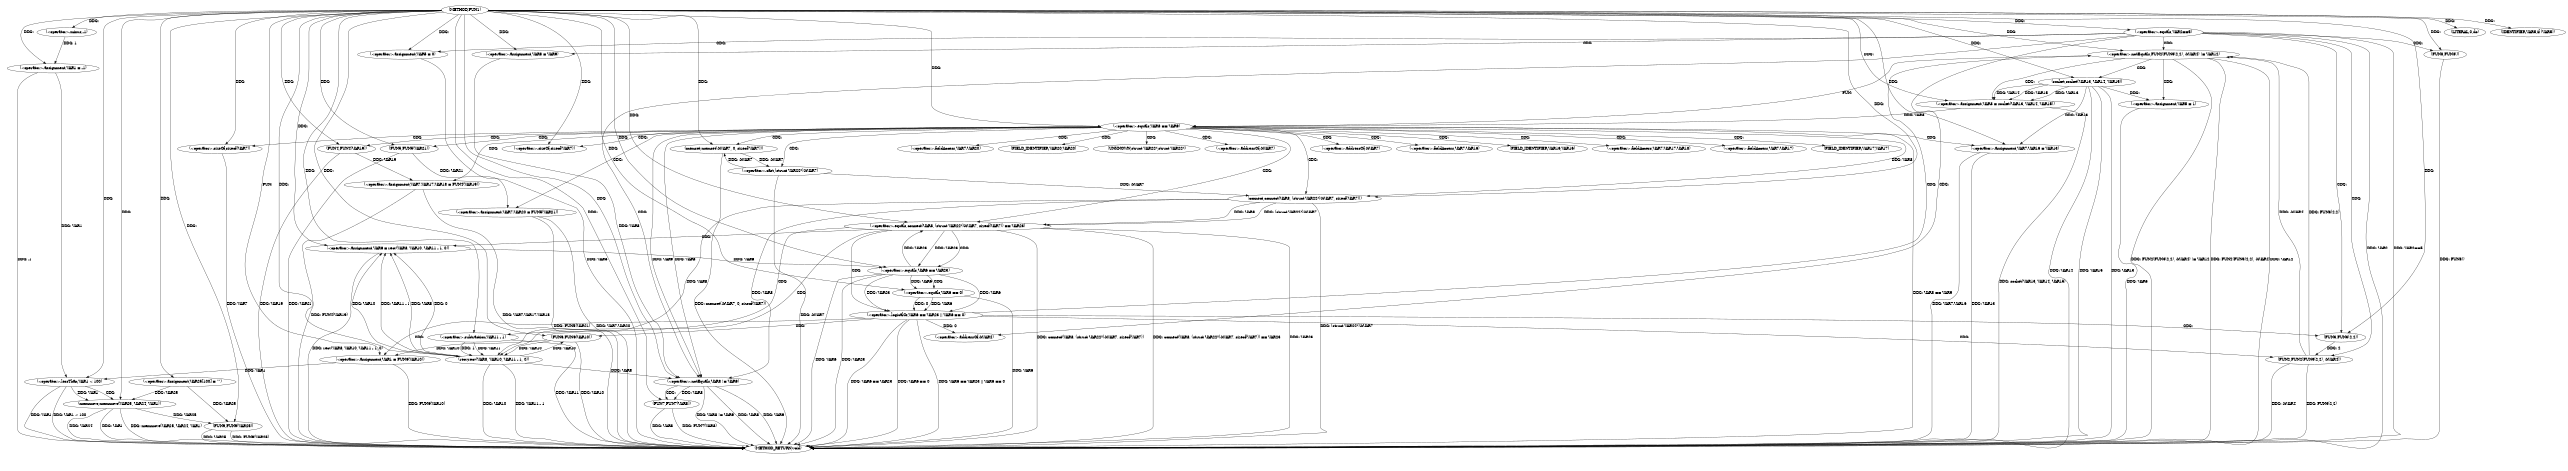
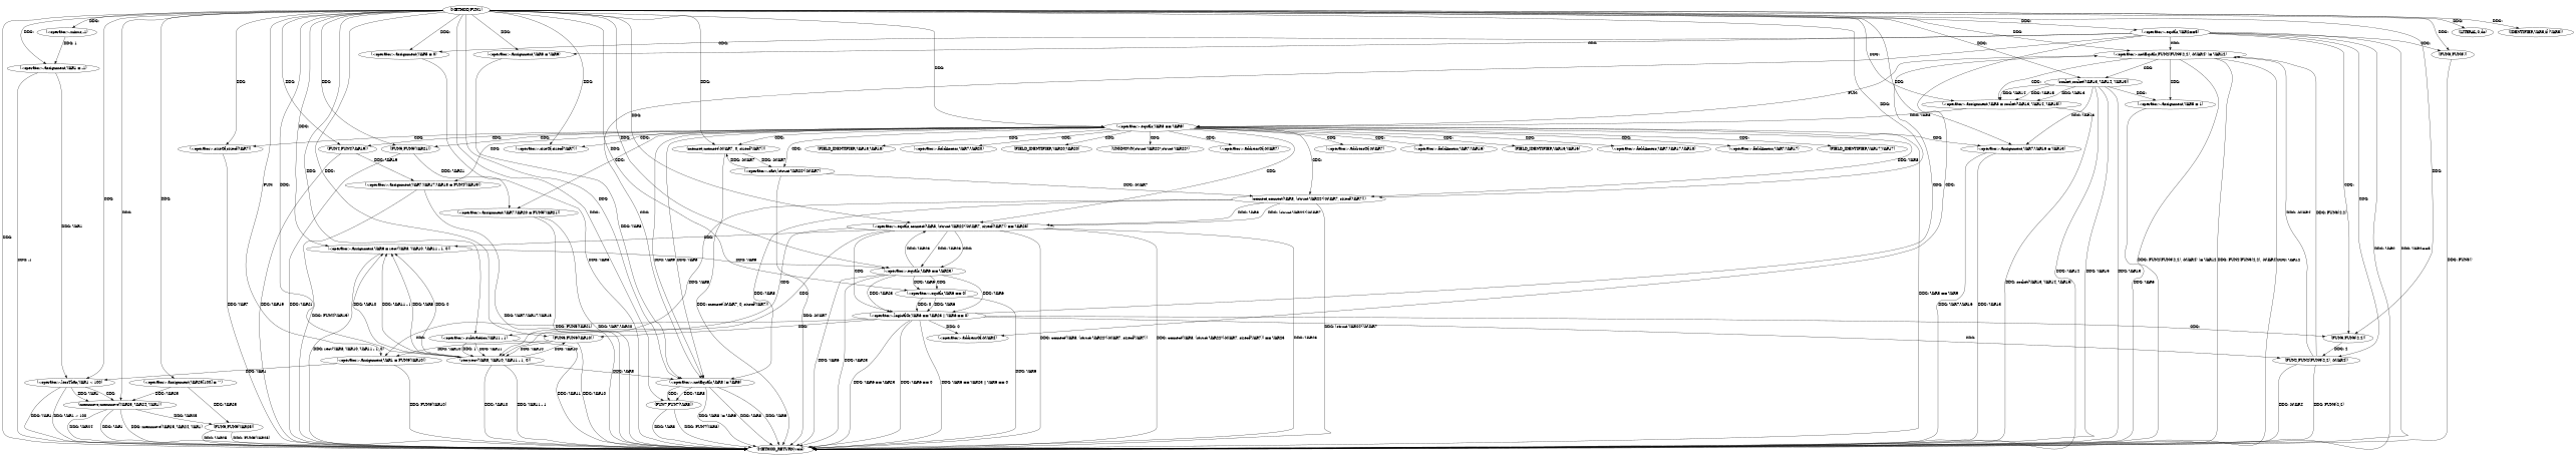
  digraph {
    n1 [label="(METHOD,FUN1)"]
    n2 [label="(<operator>.assignment,VAR1 = -1)"]
    n3 [label="(<operator>.minus,-1)"]
    n4 [label="(<operator>.equals,VAR2==5)"]
    n5 [label="(<operator>.assignment,VAR5 = 0)"]
    n6 [label="(<operator>.assignment,VAR8 = VAR9)"]
    n7 [label="(<operator>.notEquals,FUN2(FUN3(2,2), &VAR4) != VAR12)"]
    n8 [label="(FUN3,FUN3(2,2))"]
    n9 [label="(<operator>.assignment,VAR8 = socket(VAR13, VAR14, VAR15))"]
    n10 [label="(socket,socket(VAR13, VAR14, VAR15))"]
    n11 [label="(<operator>.equals,VAR8 == VAR9)"]
    n12 [label="(memset,memset(&VAR7, 0, sizeof(VAR7)))"]
    n13 [label="(<operator>.sizeOf,sizeof(VAR7))"]
    n14 [label="(<operator>.assignment,VAR7.VAR16 = VAR13)"]
    n15 [label="(FUN4,FUN4(VAR19))"]
    n16 [label="(FUN5,FUN5(VAR21))"]
    n17 [label="(<operator>.equals,connect(VAR8, (struct VAR22*)&VAR7, sizeof(VAR7)) == VAR23)"]
    n18 [label="(connect,connect(VAR8, (struct VAR22*)&VAR7, sizeof(VAR7)))"]
    n19 [label="(<operator>.sizeOf,sizeof(VAR7))"]
    n20 [label="(<operator>.assignment,VAR6 = recv(VAR8, VAR10, VAR11 - 1, 0))"]
    n21 [label="(recv,recv(VAR8, VAR10, VAR11 - 1, 0))"]
    n22 [label="(<operator>.subtraction,VAR11 - 1)"]
    n23 [label="(<operator>.equals,VAR6 == VAR23)"]
    n24 [label="(<operator>.equals,VAR6 == 0)"]
    n25 [label="(<operator>.assignment,VAR1 = FUN6(VAR10))"]
    n26 [label="(FUN6,FUN6(VAR10))"]
    n27 [label="(LITERAL,0,do)"]
    n28 [label="(<operator>.notEquals,VAR8 != VAR9)"]
    n29 [label="(FUN7,FUN7(VAR8))"]
    n30 [label="(IDENTIFIER,VAR5,if (VAR5))"]
    n31 [label="(FUN8,FUN8())"]
    n32 [label="(<operator>.assignment,VAR25[100] = \"\")"]
    n33 [label="(<operator>.lessThan,VAR1 < 100)"]
    n34 [label="(memmove,memmove(VAR25, VAR24, VAR1))"]
    n35 [label="(FUN9,FUN9(VAR25))"]
    n36 [label="(METHOD_RETURN,void)"]
    n37 [label="(FUN2,FUN2(FUN3(2,2), &VAR4))"]
    n38 [label="(<operator>.addressOf,&VAR4)"]
    n39 [label="(<operator>.assignment,VAR5 = 1)"]
    n40 [label="(<operator>.assignment,VAR7.VAR17.VAR18 = FUN4(VAR19))"]
    n41 [label="(<operator>.assignment,VAR7.VAR20 = FUN5(VAR21))"]
    n42 [label="(<operator>.cast,(struct VAR22*)&VAR7)"]
    n43 [label="(<operator>.addressOf,&VAR7)"]
    n44 [label="(<operator>.fieldAccess,VAR7.VAR16)"]
    n45 [label="(FIELD_IDENTIFIER,VAR16,VAR16)"]
    n46 [label="(<operator>.fieldAccess,VAR7.VAR17.VAR18)"]
    n47 [label="(<operator>.fieldAccess,VAR7.VAR17)"]
    n48 [label="(FIELD_IDENTIFIER,VAR17,VAR17)"]
+   n49 [label="(FIELD_IDENTIFIER,VAR18,VAR18)"]
    n50 [label="(<operator>.fieldAccess,VAR7.VAR20)"]
    n51 [label="(FIELD_IDENTIFIER,VAR20,VAR20)"]
    n52 [label="(UNKNOWN,struct VAR22*,struct VAR22*)"]
    n53 [label="(<operator>.addressOf,&VAR7)"]
    n54 [label="(<operator>.logicalOr,VAR6 == VAR23 || VAR6 == 0)"]
    n1 -> n2 [label="DDG: "]
    n1 -> n3 [label="DDG: "]
    n1 -> n4 [label="DDG: "]
    n1 -> n5 [label="DDG: "]
    n1 -> n6 [label="DDG: "]
    n1 -> n7 [label="DDG: "]
    n1 -> n8 [label="DDG: "]
    n1 -> n9 [label="DDG: "]
    n1 -> n10 [label="DDG: "]
    n1 -> n11 [label="DDG: "]
    n1 -> n12 [label="DDG: "]
    n1 -> n13 [label="DDG: "]
    n1 -> n14 [label="DDG: "]
    n1 -> n15 [label="DDG: "]
    n1 -> n16 [label="DDG: "]
    n1 -> n17 [label="DDG: "]
    n1 -> n18 [label="DDG: "]
    n1 -> n19 [label="DDG: "]
    n1 -> n20 [label="DDG: "]
    n1 -> n21 [label="DDG: "]
    n1 -> n22 [label="DDG: "]
    n1 -> n23 [label="DDG: "]
    n1 -> n24 [label="DDG: "]
    n1 -> n25 [label="FUN: "]
    n1 -> n26 [label="DDG: "]
    n1 -> n27 [label="DDG: "]
    n1 -> n28 [label="DDG: "]
    n1 -> n29 [label="DDG: "]
    n1 -> n30 [label="DDG: "]
    n1 -> n31 [label="DDG: "]
    n1 -> n32 [label="DDG: "]
    n1 -> n33 [label="DDG: "]
    n1 -> n34 [label="DDG: "]
-   n1 -> n35 [label="DDG: "]
+   n1 -> n36 [label="DDG: "]
    n2 -> n33 [label="DDG: VAR1"]
    n2 -> n36 [label="DDG: -1"]
    n3 -> n2 [label="DDG: 1"]
    n4 -> n5 [label="CDG: "]
    n4 -> n6 [label="CDG: "]
    n4 -> n7 [label="CDG: "]
    n4 -> n8 [label="CDG: "]
    n4 -> n28 [label="CDG: "]
    n4 -> n31 [label="CDG: "]
    n4 -> n36 [label="DDG: VAR2"]
    n4 -> n36 [label="DDG: VAR2==5"]
    n4 -> n37 [label="CDG: "]
    n4 -> n38 [label="CDG: "]
    n5 -> n36 [label="DDG: VAR5"]
    n6 -> n28 [label="DDG: VAR8"]
    n7 -> n9 [label="CDG: "]
    n7 -> n10 [label="CDG: "]
    n7 -> n11 [label="FUN: "]
    n7 -> n36 [label="DDG: FUN2(FUN3(2,2), &VAR4)"]
    n7 -> n36 [label="DDG: VAR12"]
    n7 -> n36 [label="DDG: FUN2(FUN3(2,2), &VAR4) != VAR12"]
    n7 -> n39 [label="CDG: "]
    n8 -> n37 [label="DDG: 2"]
    n9 -> n11 [label="DDG: VAR8"]
    n9 -> n36 [label="DDG: socket(VAR13, VAR14, VAR15)"]
    n10 -> n9 [label="DDG: VAR13"]
    n10 -> n9 [label="DDG: VAR14"]
    n10 -> n9 [label="DDG: VAR15"]
    n10 -> n14 [label="DDG: VAR13"]
    n10 -> n36 [label="DDG: VAR13"]
    n10 -> n36 [label="DDG: VAR14"]
    n10 -> n36 [label="DDG: VAR15"]
    n10 -> n39 [label="DDG: "]
    n11 -> n12 [label="CDG: "]
    n11 -> n13 [label="CDG: "]
    n11 -> n14 [label="CDG: "]
    n11 -> n15 [label="CDG: "]
    n11 -> n16 [label="CDG: "]
    n11 -> n17 [label="CDG: "]
    n11 -> n18 [label="DDG: VAR8"]
    n11 -> n18 [label="CDG: "]
    n11 -> n19 [label="CDG: "]
    n11 -> n28 [label="DDG: VAR8"]
    n11 -> n28 [label="DDG: VAR9"]
    n11 -> n36 [label="DDG: VAR8 == VAR9"]
    n11 -> n40 [label="CDG: "]
    n11 -> n41 [label="CDG: "]
    n11 -> n42 [label="CDG: "]
    n11 -> n43 [label="CDG: "]
    n11 -> n44 [label="CDG: "]
    n11 -> n45 [label="CDG: "]
    n11 -> n46 [label="CDG: "]
    n11 -> n47 [label="CDG: "]
    n11 -> n48 [label="CDG: "]
+   n11 -> n49 [label="CDG: "]
    n11 -> n50 [label="CDG: "]
    n11 -> n51 [label="CDG: "]
    n11 -> n52 [label="CDG: "]
    n11 -> n53 [label="CDG: "]
    n12 -> n36 [label="DDG: memset(&VAR7, 0, sizeof(VAR7))"]
    n12 -> n42 [label="DDG: &VAR7"]
    n14 -> n36 [label="DDG: VAR7.VAR16"]
    n14 -> n36 [label="DDG: VAR13"]
    n15 -> n36 [label="DDG: VAR19"]
    n15 -> n40 [label="DDG: VAR19"]
    n16 -> n36 [label="DDG: VAR21"]
    n16 -> n41 [label="DDG: VAR21"]
    n17 -> n20 [label="CDG: "]
    n17 -> n21 [label="CDG: "]
    n17 -> n22 [label="CDG: "]
    n17 -> n23 [label="DDG: VAR23"]
    n17 -> n23 [label="CDG: "]
    n17 -> n36 [label="DDG: connect(VAR8, (struct VAR22*)&VAR7, sizeof(VAR7)) == VAR23"]
    n17 -> n36 [label="DDG: VAR23"]
    n17 -> n36 [label="DDG: connect(VAR8, (struct VAR22*)&VAR7, sizeof(VAR7))"]
    n17 -> n54 [label="CDG: "]
    n18 -> n17 [label="DDG: VAR8"]
    n18 -> n17 [label="DDG: (struct VAR22*)&VAR7"]
    n18 -> n21 [label="DDG: VAR8"]
    n18 -> n28 [label="DDG: VAR8"]
    n18 -> n36 [label="DDG: (struct VAR22*)&VAR7"]
    n19 -> n36 [label="DDG: VAR7"]
    n20 -> n23 [label="DDG: VAR6"]
    n20 -> n36 [label="DDG: recv(VAR8, VAR10, VAR11 - 1, 0)"]
    n21 -> n20 [label="DDG: VAR8"]
    n21 -> n20 [label="DDG: VAR10"]
    n21 -> n20 [label="DDG: VAR11 - 1"]
    n21 -> n20 [label="DDG: 0"]
    n21 -> n26 [label="DDG: VAR10"]
    n21 -> n28 [label="DDG: VAR8"]
    n21 -> n36 [label="DDG: VAR10"]
    n21 -> n36 [label="DDG: VAR11 - 1"]
    n22 -> n21 [label="DDG: VAR11"]
    n22 -> n21 [label="DDG: 1"]
    n22 -> n36 [label="DDG: VAR11"]
    n23 -> n17 [label="DDG: VAR23"]
    n23 -> n24 [label="DDG: VAR6"]
    n23 -> n24 [label="CDG: "]
    n23 -> n36 [label="DDG: VAR6"]
    n23 -> n36 [label="DDG: VAR23"]
    n23 -> n54 [label="DDG: VAR6"]
    n23 -> n54 [label="DDG: VAR23"]
    n24 -> n36 [label="DDG: VAR6"]
    n24 -> n54 [label="DDG: VAR6"]
    n24 -> n54 [label="DDG: 0"]
    n25 -> n33 [label="DDG: VAR1"]
    n25 -> n36 [label="DDG: FUN6(VAR10)"]
    n26 -> n21 [label="DDG: VAR10"]
    n26 -> n25 [label="DDG: VAR10"]
    n26 -> n36 [label="DDG: VAR10"]
    n28 -> n29 [label="DDG: VAR8"]
    n28 -> n29 [label="CDG: "]
    n28 -> n36 [label="DDG: VAR8 != VAR9"]
    n28 -> n36 [label="DDG: VAR8"]
    n28 -> n36 [label="DDG: VAR9"]
    n29 -> n36 [label="DDG: VAR8"]
    n29 -> n36 [label="DDG: FUN7(VAR8)"]
    n31 -> n36 [label="DDG: FUN8()"]
    n32 -> n34 [label="DDG: VAR25"]
    n32 -> n35 [label="DDG: VAR25"]
    n33 -> n34 [label="DDG: VAR1"]
    n33 -> n34 [label="CDG: "]
    n33 -> n36 [label="DDG: VAR1 < 100"]
    n33 -> n36 [label="DDG: VAR1"]
    n34 -> n35 [label="DDG: VAR25"]
    n34 -> n36 [label="DDG: memmove(VAR25, VAR24, VAR1)"]
    n34 -> n36 [label="DDG: VAR24"]
    n34 -> n36 [label="DDG: VAR1"]
    n35 -> n36 [label="DDG: VAR25"]
    n35 -> n36 [label="DDG: FUN9(VAR25)"]
    n37 -> n7 [label="DDG: FUN3(2,2)"]
    n37 -> n7 [label="DDG: &VAR4"]
    n37 -> n36 [label="DDG: &VAR4"]
    n37 -> n36 [label="DDG: FUN3(2,2)"]
    n39 -> n36 [label="DDG: VAR5"]
    n40 -> n36 [label="DDG: FUN4(VAR19)"]
    n40 -> n36 [label="DDG: VAR7.VAR17.VAR18"]
    n41 -> n36 [label="DDG: FUN5(VAR21)"]
    n41 -> n36 [label="DDG: VAR7.VAR20"]
    n42 -> n12 [label="DDG: &VAR7"]
    n42 -> n18 [label="DDG: &VAR7"]
    n42 -> n36 [label="DDG: &VAR7"]
    n54 -> n7 [label="CDG: "]
    n54 -> n8 [label="CDG: "]
    n54 -> n25 [label="CDG: "]
    n54 -> n26 [label="CDG: "]
    n54 -> n36 [label="DDG: VAR6 == 0"]
    n54 -> n36 [label="DDG: VAR6 == VAR23 || VAR6 == 0"]
    n54 -> n36 [label="DDG: VAR6 == VAR23"]
    n54 -> n37 [label="CDG: "]
    n54 -> n38 [label="DDG: 0"]
  }
